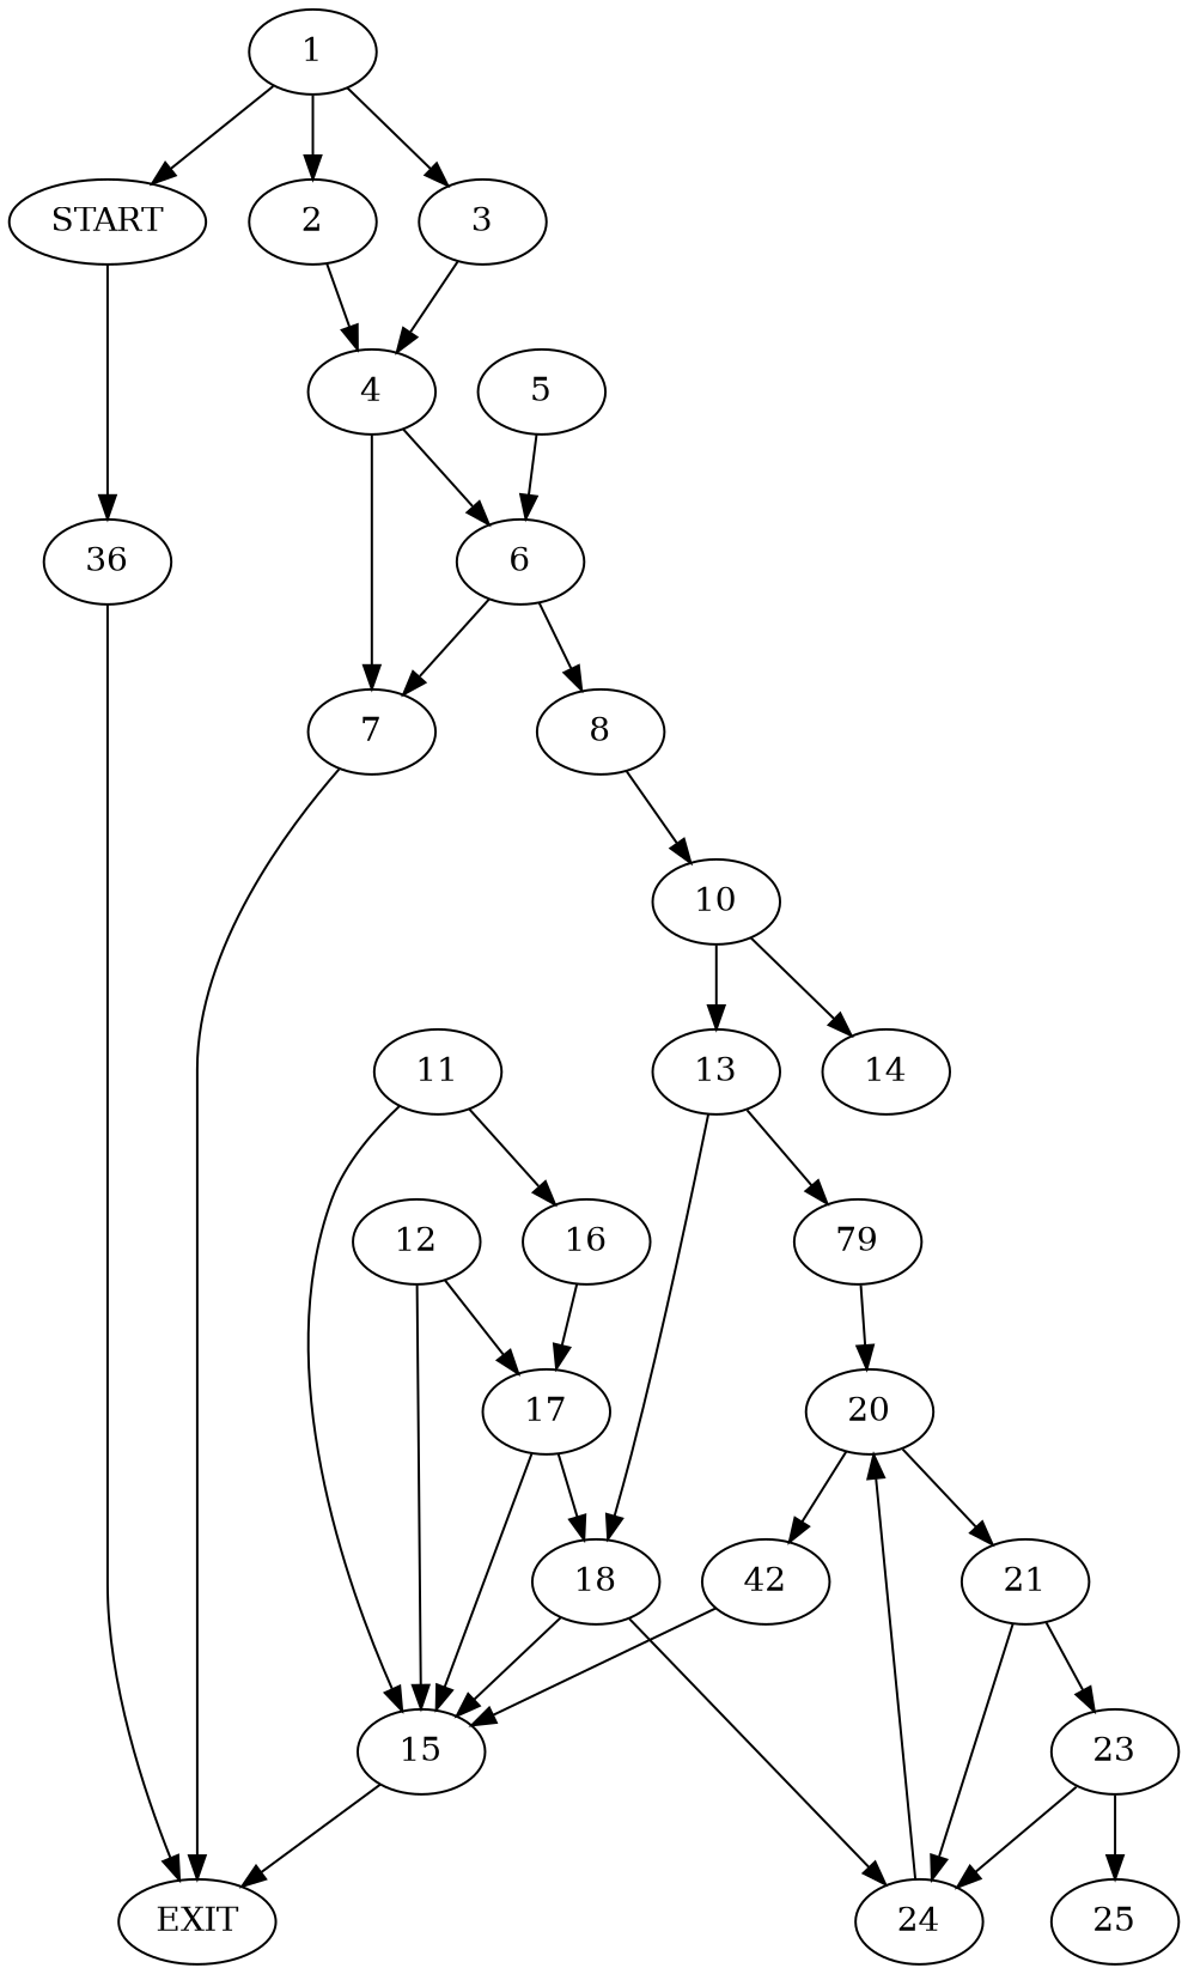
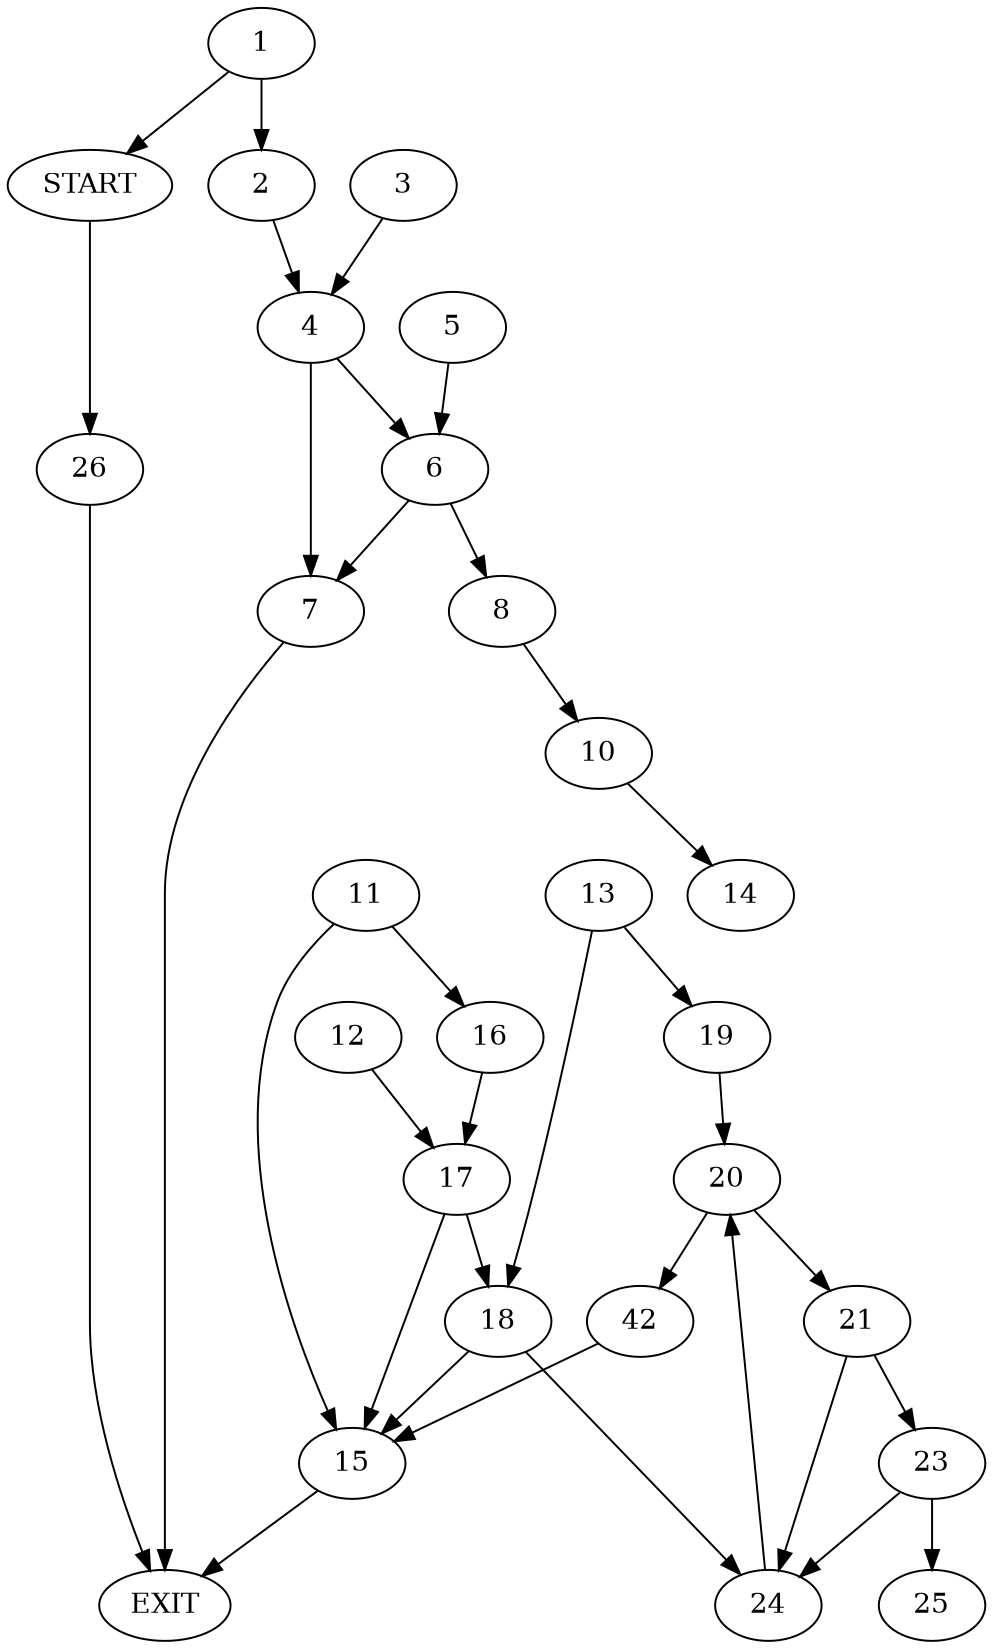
  digraph {
    n1 [label=START]
-   26 [label=36]
+   26
    1
    2
    3
    n6 [label=EXIT]
    4
    6
    7
    5
    8
    10
    13
    14
    11
    15
    16
    12
    17
-   19 [label=79]
+   19
    18
    20
    24
    21
    n25 [label=42]
    23
    25
    n1 -> 26
    26 -> n6
    1 -> n1
    1 -> 2
-   1 -> 3
    2 -> 4
    3 -> 4
    4 -> 6
    4 -> 7
    6 -> 7
    6 -> 8
    7 -> n6
    5 -> 6
    8 -> 10
-   10 -> 13
    10 -> 14
    13 -> 19
    13 -> 18
    11 -> 15
    11 -> 16
    15 -> n6
    16 -> 17
-   12 -> 15
    12 -> 17
    17 -> 15
    17 -> 18
    19 -> 20
    18 -> 15
    18 -> 24
    20 -> 21
    20 -> n25
    24 -> 20
    21 -> 24
    21 -> 23
    n25 -> 15
    23 -> 24
    23 -> 25
  }
